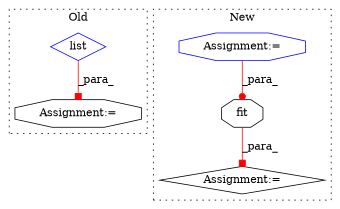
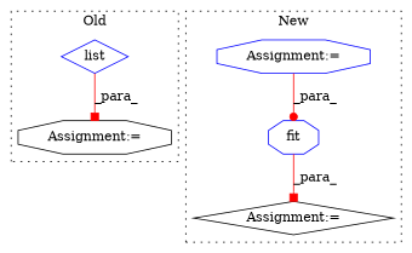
  digraph {
    node [a=7 l=1 shape=octagon color=black]
    edge [color=red arrowhead=box]
    n1 [a=32 l="5,1" label=list s="1419,1441" shape=diamond color=blue]
    n2 [label="Assignment:=" s=1332]
-   n3 [a=32 l="4,1" label=fit s="1510,1529"]
+   n3 [a=32 l="4,1" label=fit s="1510,1529" color=blue]
    n4 [label="Assignment:=" s=1483 shape=diamond]
    n5 [l=7 label="Assignment:=" s=601 color=blue]
    subgraph cluster_1 {
      label=Old
      style=dotted
      n1
      n2
    }
    subgraph cluster_2 {
      label=New
      style=dotted
      n3
      n4
      n5
    }
    n1 -> n2 [label=_para_]
    n3 -> n4 [label=_para_]
    n5 -> n3 [label=_para_ arrowhead=dot]
  }
